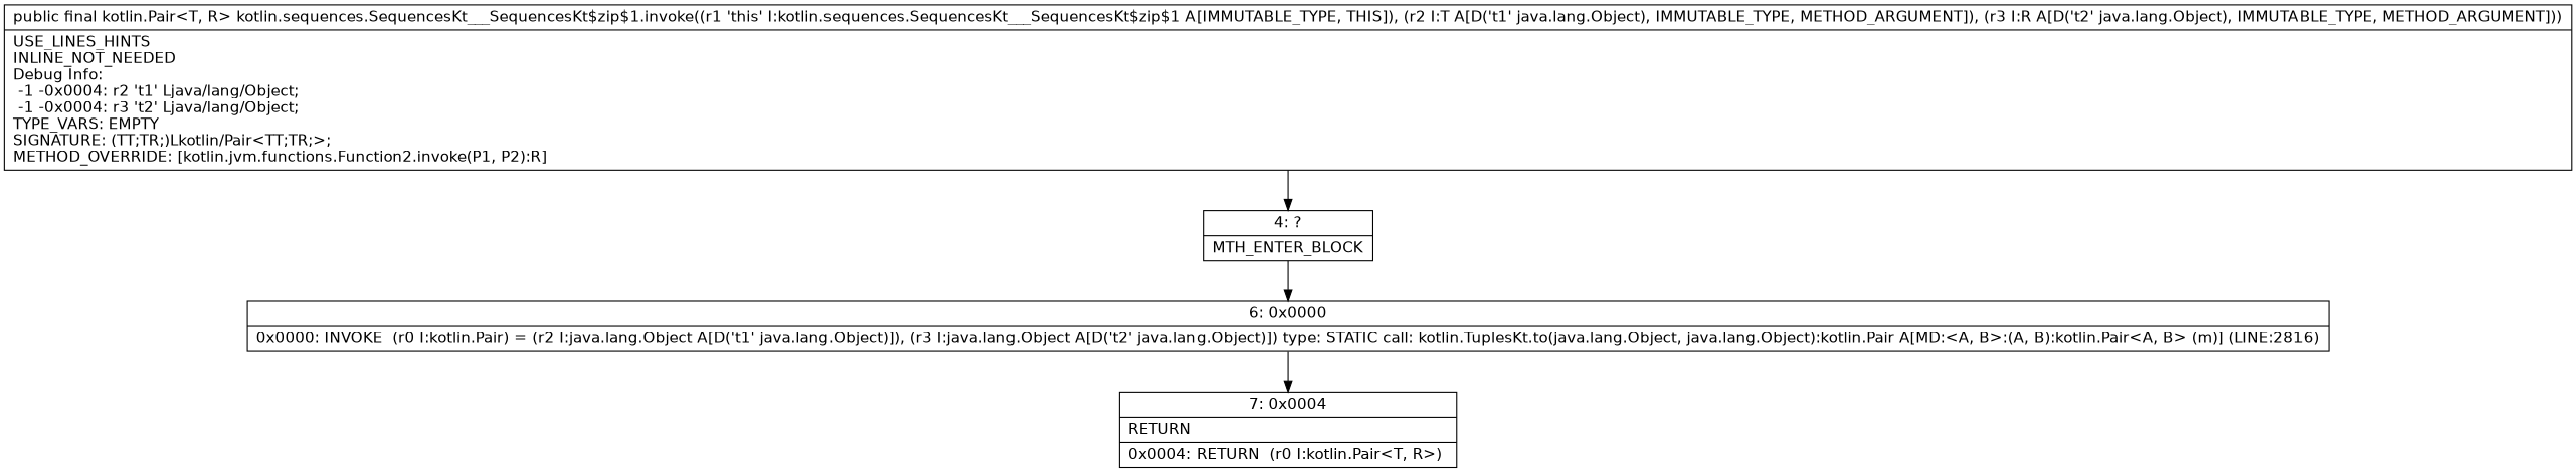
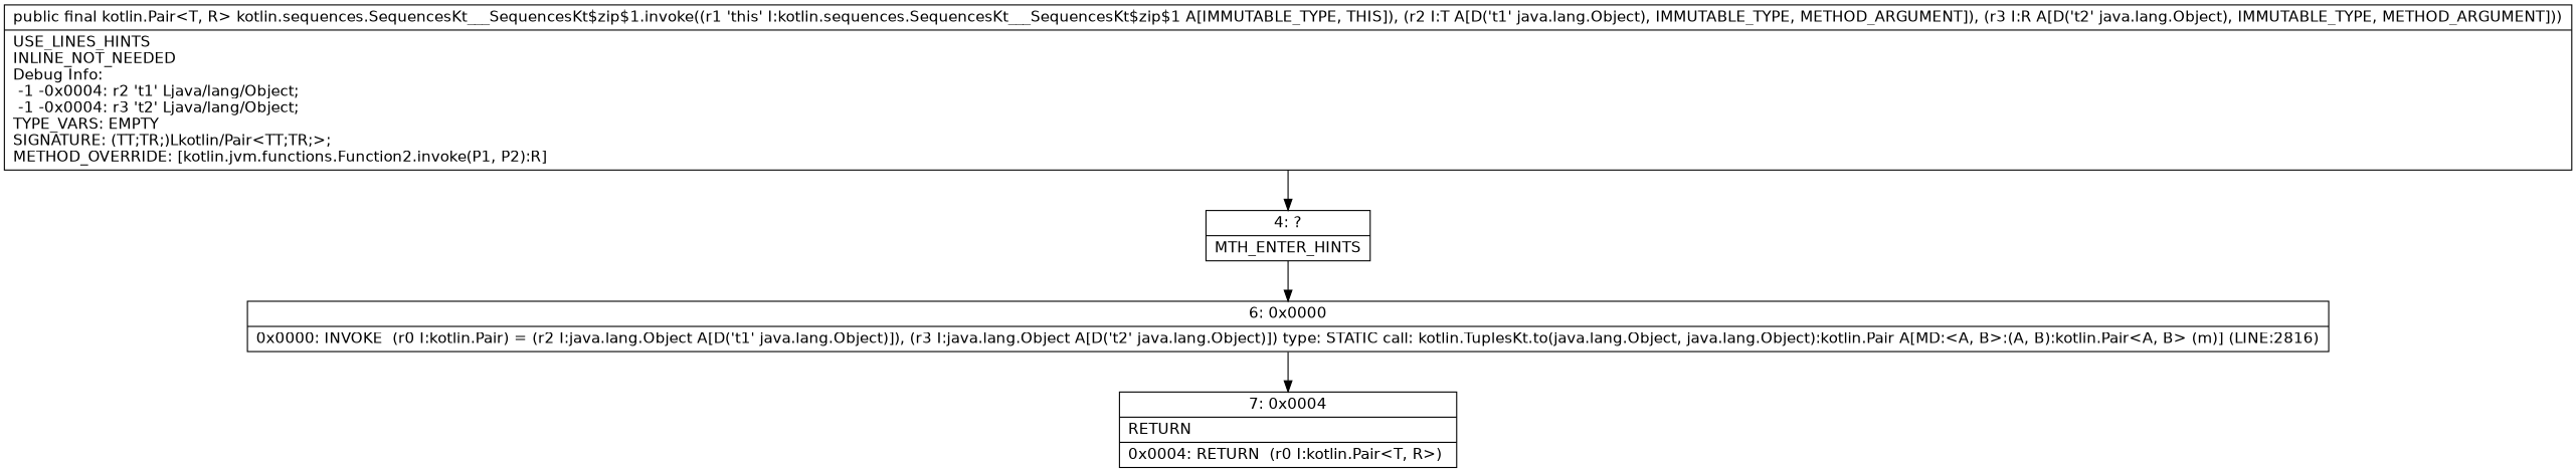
  digraph {
    fontname="DejaVu Sans"
    node [fontname="DejaVu Sans" shape=record]
    edge [fontname="DejaVu Sans"]
-   n1 [label="{4\:\ ?|MTH_ENTER_BLOCK\l}"]
+   n1 [label="{4\:\ ?|MTH_ENTER_HINTS\l}"]
    n2 [label="{6\:\ 0x0000|0x0000: INVOKE  (r0 I:kotlin.Pair) = (r2 I:java.lang.Object A[D('t1' java.lang.Object)]), (r3 I:java.lang.Object A[D('t2' java.lang.Object)]) type: STATIC call: kotlin.TuplesKt.to(java.lang.Object, java.lang.Object):kotlin.Pair A[MD:\<A, B\>:(A, B):kotlin.Pair\<A, B\> (m)] (LINE:2816)\l}"]
    n3 [label="{7\:\ 0x0004|RETURN\l|0x0004: RETURN  (r0 I:kotlin.Pair\<T, R\>) \l}"]
    n4 [label="{public final kotlin.Pair\<T, R\> kotlin.sequences.SequencesKt___SequencesKt$zip$1.invoke((r1 'this' I:kotlin.sequences.SequencesKt___SequencesKt$zip$1 A[IMMUTABLE_TYPE, THIS]), (r2 I:T A[D('t1' java.lang.Object), IMMUTABLE_TYPE, METHOD_ARGUMENT]), (r3 I:R A[D('t2' java.lang.Object), IMMUTABLE_TYPE, METHOD_ARGUMENT]))  | USE_LINES_HINTS\lINLINE_NOT_NEEDED\lDebug Info:\l  \-1 \-0x0004: r2 't1' Ljava\/lang\/Object;\l  \-1 \-0x0004: r3 't2' Ljava\/lang\/Object;\lTYPE_VARS: EMPTY\lSIGNATURE: (TT;TR;)Lkotlin\/Pair\<TT;TR;\>;\lMETHOD_OVERRIDE: [kotlin.jvm.functions.Function2.invoke(P1, P2):R]\l}"]
    n1 -> n2
    n2 -> n3
    n4 -> n1
  }
